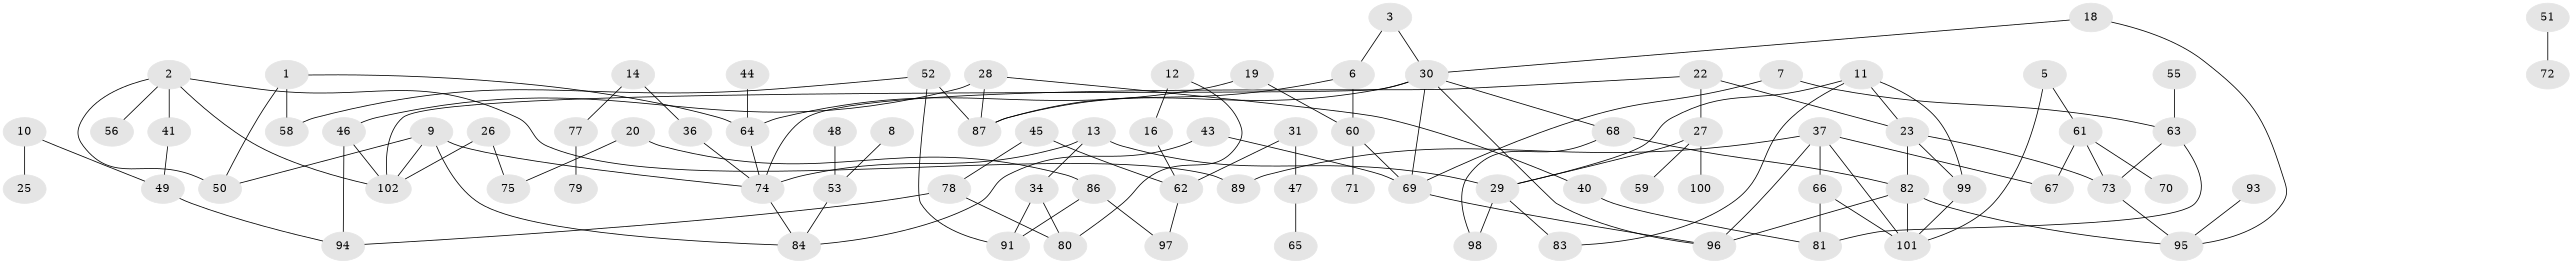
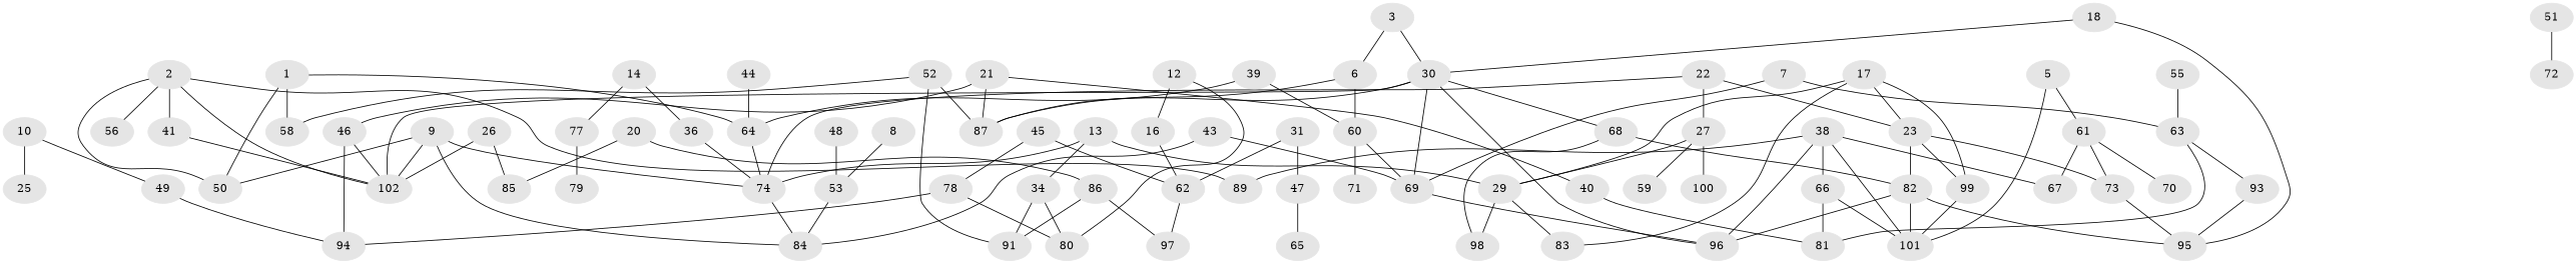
  graph {
    node [color=gray90 style=filled]
    edge [weight=1.0]
    1
    50
    58
    64
    74
    2
    41
    56
    89
    102
    49
    3
    6
    30
    60
    87
    69
    68
    96
    5
    61
    101
    73
    67
    70
    71
    7
    63
    81
    8
    53
    84
    9
    10
    25
    94
-   11
+   11 [label=17]
    23
    29
    83
    99
    82
    98
    12
    16
    80
    62
    13
    34
    91
    14
    36
    77
    79
    97
    18
    95
    20
-   75
+   75 [label=85]
    86
-   21 [label=28]
+   21
    40
    46
    22
    27
    59
    100
    26
    31
    47
    65
-   37
+   37 [label=38]
    66
-   39 [label=19]
+   39
    43
    44
    45
    78
    48
    51
    72
    52
    55
    93
    1 -- 50
    1 -- 58
    1 -- 64
    64 -- 74
    74 -- 84
    2 -- 50
    2 -- 41
    2 -- 56
    2 -- 89
    2 -- 102
-   41 -- 49
+   41 -- 102
    49 -- 94
    3 -- 6
    3 -- 30
    6 -- 60
    6 -- 87
    30 -- 102
    30 -- 87
    30 -- 69
    30 -- 68
    30 -- 96
    60 -- 69
    60 -- 71
    69 -- 96
    68 -- 82
    68 -- 98
    5 -- 61
    5 -- 101
    61 -- 73
    61 -- 67
    61 -- 70
    73 -- 95
    7 -- 69
    7 -- 63
-   63 -- 73
+   63 -- 93
    63 -- 81
    8 -- 53
    53 -- 84
    9 -- 50
    9 -- 74
    9 -- 102
    9 -- 84
    10 -- 49
    10 -- 25
    11 -- 23
    11 -- 29
    11 -- 83
    11 -- 99
    23 -- 73
    23 -- 99
    23 -- 82
    29 -- 83
    29 -- 98
    99 -- 101
    82 -- 96
    82 -- 101
    82 -- 95
    12 -- 16
    12 -- 80
    16 -- 62
    62 -- 97
    13 -- 74
    13 -- 29
    13 -- 34
    34 -- 80
    34 -- 91
    14 -- 36
    14 -- 77
    36 -- 74
    77 -- 79
    18 -- 30
    18 -- 95
    20 -- 75
    20 -- 86
    86 -- 91
    86 -- 97
    21 -- 87
    21 -- 40
    21 -- 46
    40 -- 81
    46 -- 102
    46 -- 94
    22 -- 74
    22 -- 23
    22 -- 27
    27 -- 29
    27 -- 59
    27 -- 100
    26 -- 102 [weight=2.0]
    26 -- 75
    31 -- 62
    31 -- 47
    47 -- 65
    37 -- 89
    37 -- 96
    37 -- 101
    37 -- 67
    37 -- 66
    66 -- 101
    66 -- 81
    39 -- 64
    39 -- 60
    43 -- 69
    43 -- 84
    44 -- 64
    45 -- 62
    45 -- 78
    78 -- 94
    78 -- 80
    48 -- 53
    51 -- 72
    52 -- 58
    52 -- 87
    52 -- 91
    55 -- 63
    93 -- 95
  }
